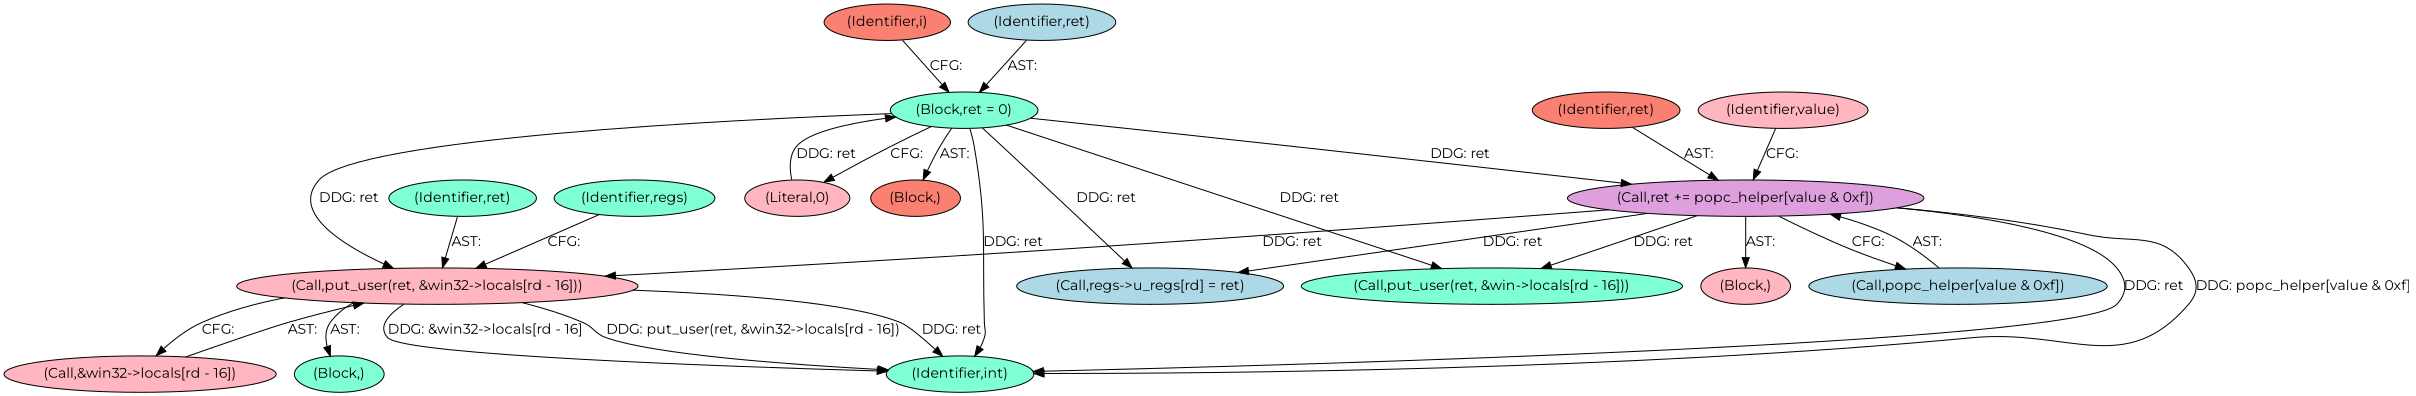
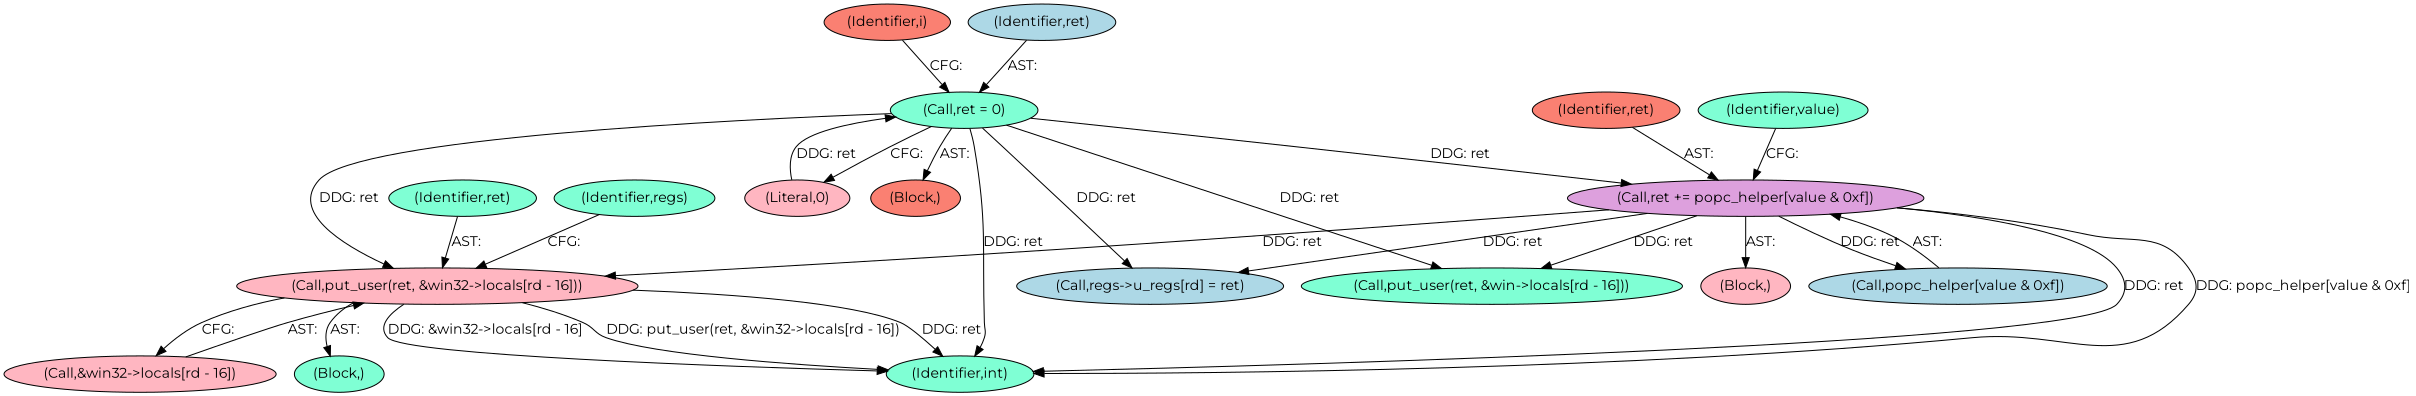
  digraph {
    fontname=Montserrat
    node [fillcolor=aquamarine fontname=Montserrat style=filled]
    edge [fontname=Montserrat]
    n1 [fillcolor=lightpink label="(Call,put_user(ret, &win32->locals[rd - 16]))"]
    n2 [label="(Identifier,int)"]
    n3 [fillcolor=lightpink label="(Call,&win32->locals[rd - 16])"]
    n4 [label="(Block,)"]
-   n5 [label="(Block,ret = 0)"]
+   n5 [label="(Call,ret = 0)"]
    n6 [fillcolor=plum label="(Call,ret += popc_helper[value & 0xf])"]
    n7 [fillcolor=lightblue label="(Call,regs->u_regs[rd] = ret)"]
    n8 [fillcolor=lightpink label="(Literal,0)"]
    n9 [fillcolor=salmon label="(Block,)"]
    n10 [label="(Call,put_user(ret, &win->locals[rd - 16]))"]
    n11 [fillcolor=lightblue label="(Call,popc_helper[value & 0xf])"]
    n12 [fillcolor=lightpink label="(Block,)"]
    n13 [fillcolor=salmon label="(Identifier,i)"]
    n14 [fillcolor=lightblue label="(Identifier,ret)"]
-   n15 [fillcolor=lightpink label="(Identifier,value)"]
+   n15 [label="(Identifier,value)"]
    n16 [label="(Identifier,ret)"]
    n17 [fillcolor=salmon label="(Identifier,ret)"]
    n18 [label="(Identifier,regs)"]
    n1 -> n2 [label="DDG: &win32->locals[rd - 16]"]
    n1 -> n2 [label="DDG: put_user(ret, &win32->locals[rd - 16])"]
    n1 -> n2 [label="DDG: ret"]
    n1 -> n3 [label="CFG: "]
    n1 -> n4 [label="AST: "]
    n3 -> n1 [label="AST: "]
    n5 -> n1 [label="DDG: ret"]
    n5 -> n2 [label="DDG: ret"]
    n5 -> n6 [label="DDG: ret"]
    n5 -> n7 [label="DDG: ret"]
    n5 -> n8 [label="CFG: "]
    n5 -> n9 [label="AST: "]
    n5 -> n10 [label="DDG: ret"]
    n6 -> n1 [label="DDG: ret"]
    n6 -> n2 [label="DDG: ret"]
    n6 -> n2 [label="DDG: popc_helper[value & 0xf]"]
    n6 -> n7 [label="DDG: ret"]
    n6 -> n10 [label="DDG: ret"]
-   n6 -> n11 [label="CFG: "]
+   n6 -> n11 [label="DDG: ret"]
    n6 -> n12 [label="AST: "]
    n8 -> n5 [label="DDG: ret"]
    n11 -> n6 [label="AST: "]
    n13 -> n5 [label="CFG: "]
    n14 -> n5 [label="AST: "]
    n15 -> n6 [label="CFG: "]
    n16 -> n1 [label="AST: "]
    n17 -> n6 [label="AST: "]
    n18 -> n1 [label="CFG: "]
  }
